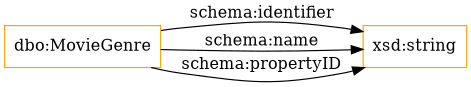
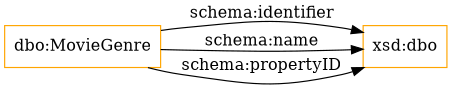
  digraph {
    rankdir=LR
    node [color=orange shape=rectangle]
    "dbo:MovieGenre"
-   "xsd:string"
+   "xsd:string" [label="xsd:dbo"]
    "dbo:MovieGenre" -> "xsd:string" [label="schema:identifier"]
    "dbo:MovieGenre" -> "xsd:string" [label="schema:name"]
    "dbo:MovieGenre" -> "xsd:string" [label="schema:propertyID"]
  }
